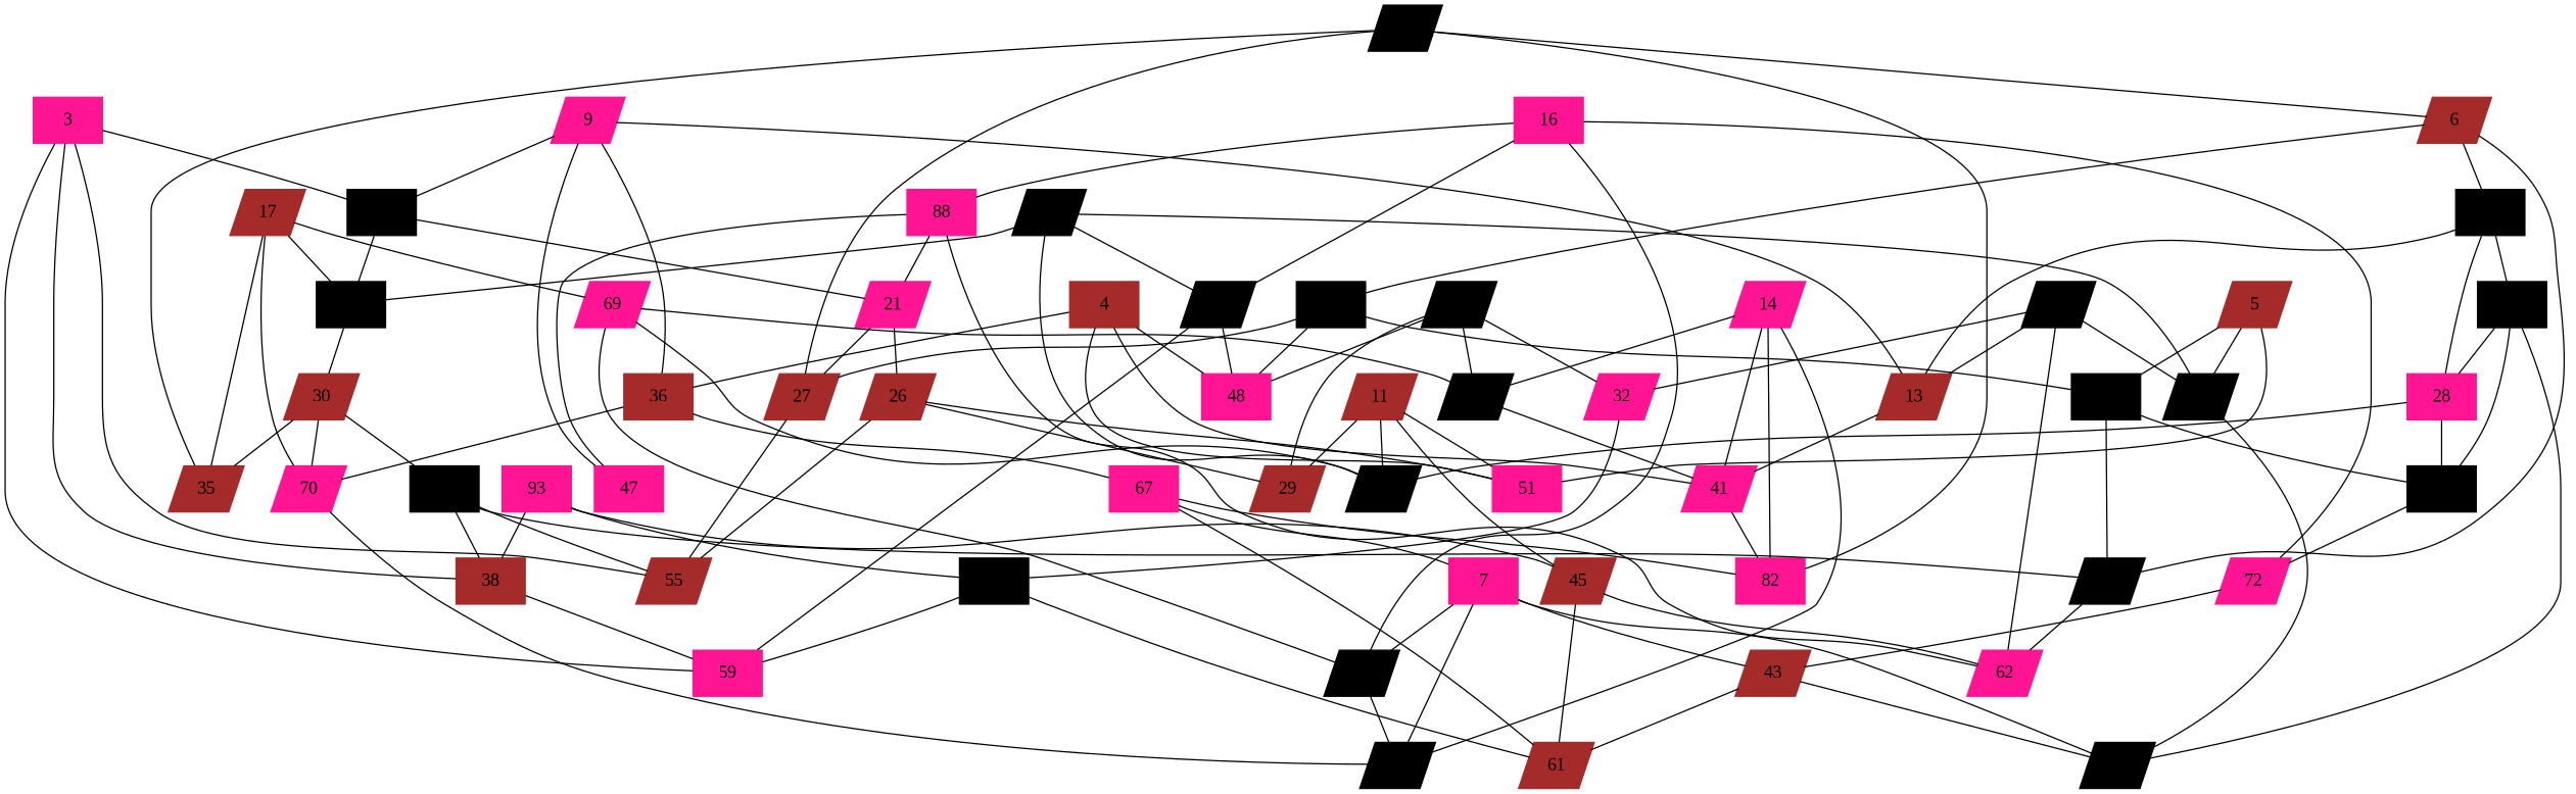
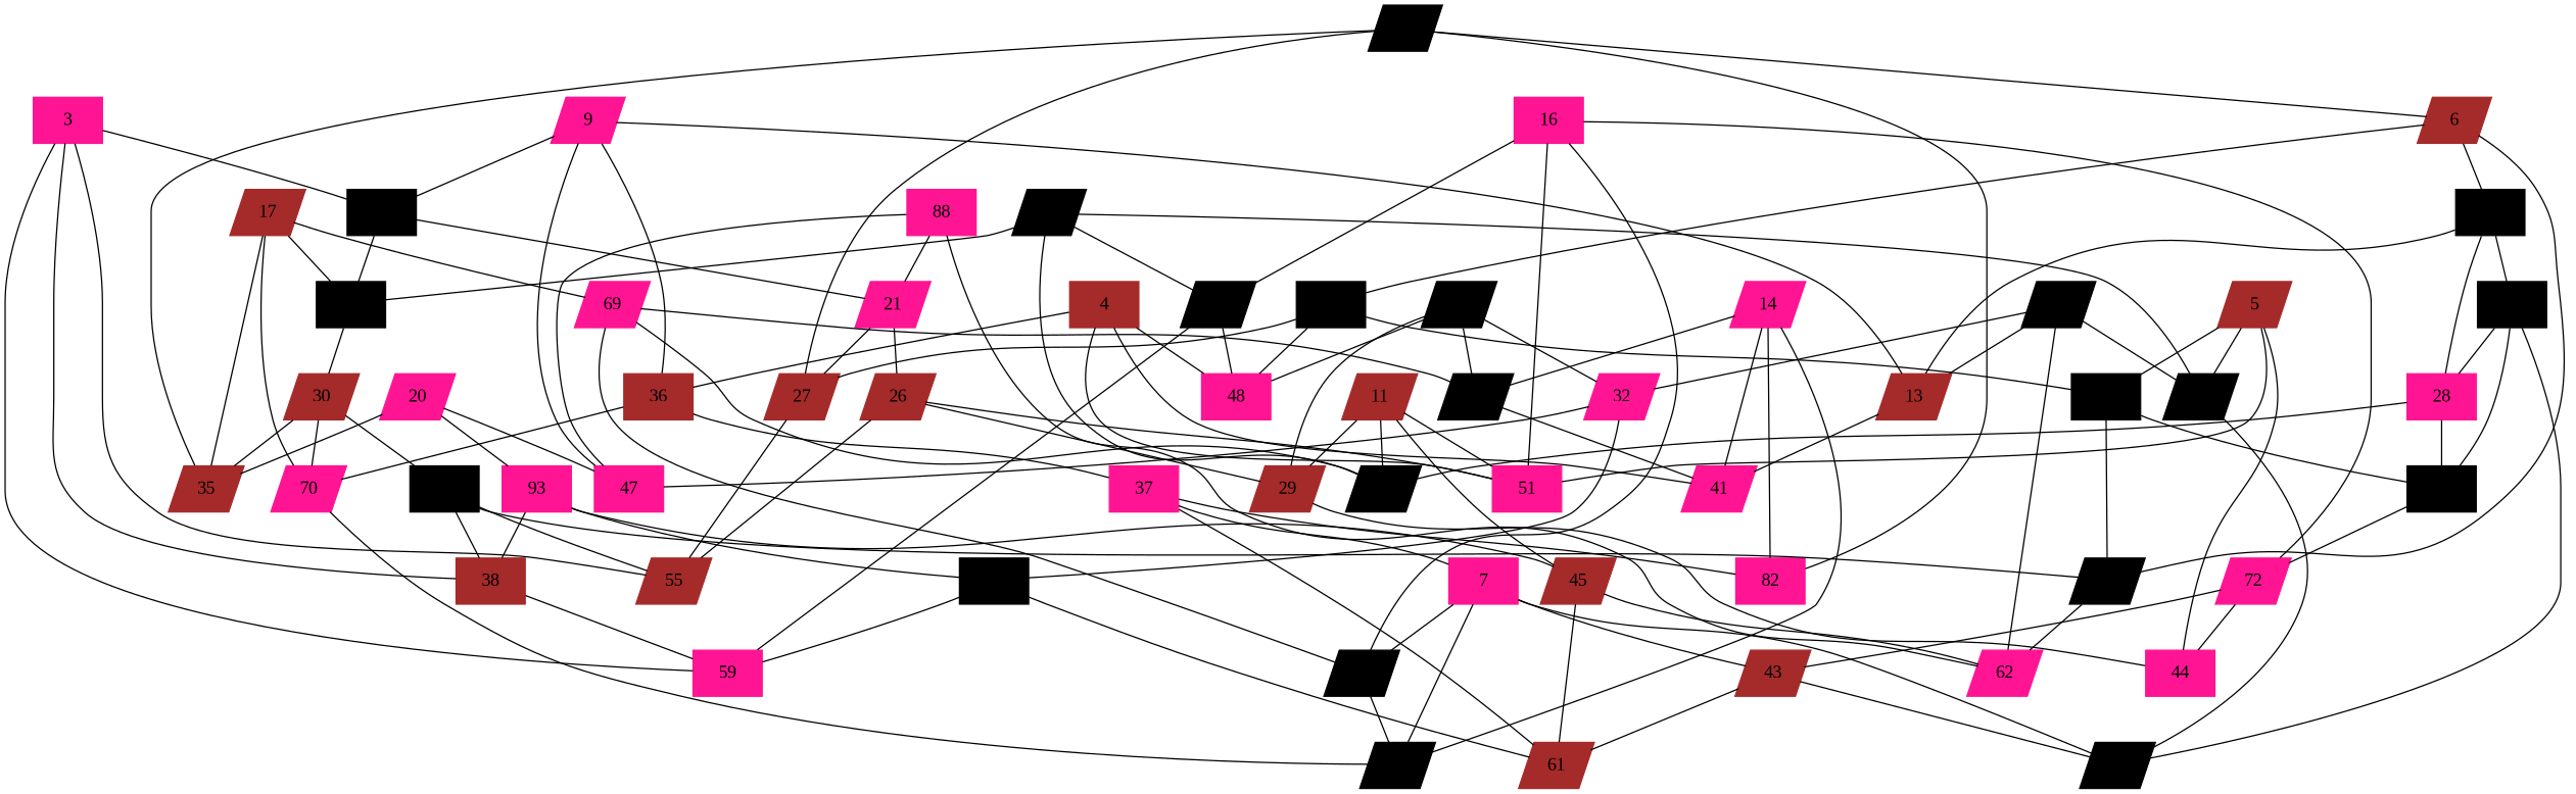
  graph {
    fontname="Liberation Serif"
    node [color=deeppink fontname="Liberation Serif" shape=parallelogram style=filled]
    edge [fontname="Liberation Serif"]
    1 [color=black]
    6 [color=brown]
    27 [color=brown]
    35 [color=brown]
    n5 [label=82 shape=box]
    10 [color=black shape=box]
    22 [color=black shape=box]
    57 [color=black]
    55 [color=brown]
    2 [color=black]
    13 [color=brown]
    32
    49 [color=black]
    n14 [label=62]
    41
    47 [shape=box]
    58 [color=black shape=box]
    56 [color=black]
    3 [shape=box]
    12 [color=black shape=box]
    38 [color=brown shape=box]
    59 [shape=box]
    25 [color=black shape=box]
    21
    4 [color=brown shape=box]
    36 [color=brown shape=box]
    48 [shape=box]
    51 [shape=box]
    n29 [label=70]
-   37 [shape=box label=67]
+   37 [shape=box]
    5 [color=brown]
    31 [color=black shape=box]
+   44 [shape=box]
    40 [color=black shape=box]
    24 [color=black shape=box]
    28 [shape=box]
    7 [shape=box]
    43 [color=brown]
    53 [color=black]
    54 [color=black]
    61 [color=brown]
    8 [color=black]
    39 [color=black]
    46 [color=black]
    30 [color=brown]
    9
    11 [color=brown]
    29 [color=brown]
    45 [color=brown]
    26 [color=brown]
    14
    34 [color=black]
+   20
    n54 [label=93 shape=box]
    15 [color=black]
    16 [shape=box]
    n57 [label=88 shape=box]
    n58 [label=72]
    17 [color=brown]
    n60 [label=69]
    33 [color=black shape=box]
    1 -- 6
    1 -- 27
    1 -- 35
    1 -- n5
    6 -- 10
    6 -- 22
    6 -- 57
    27 -- 55
    10 -- 13
    10 -- 24
    10 -- 28
    22 -- 27
    22 -- 48
    22 -- 31
    57 -- n14
    2 -- 13
    2 -- 32
    2 -- 49
    2 -- n14
    13 -- 41
+   32 -- 47
    32 -- 58
    49 -- 56
-   41 -- n5
    58 -- 59
    58 -- 61
    3 -- 55
    3 -- 12
    3 -- 38
    3 -- 59
    12 -- 25
    12 -- 21
    38 -- 59
    25 -- 30
    21 -- 27
    21 -- 26
    4 -- 41
    4 -- 36
    4 -- 48
    4 -- 51
    36 -- n29
    36 -- 37
    n29 -- 54
    37 -- n5
    37 -- 7
    37 -- 61
    5 -- 49
    5 -- 51
    5 -- 31
+   5 -- 44
    31 -- 57
    31 -- 40
    40 -- n58
    24 -- 56
    24 -- 40
    24 -- 28
    28 -- 40
    28 -- 39
    7 -- 56
    7 -- 43
    7 -- 53
    7 -- 54
    43 -- 56
    43 -- 61
    53 -- 54
    8 -- 49
    8 -- 25
    8 -- 39
    8 -- 46
    46 -- 59
    46 -- 48
    30 -- 35
    30 -- n29
    30 -- 33
    9 -- 13
    9 -- 47
    9 -- 12
    9 -- 36
    11 -- 51
    11 -- 39
    11 -- 29
    11 -- 45
+   29 -- 44
    45 -- n14
    45 -- 61
    26 -- 55
    26 -- 51
    26 -- 29
    14 -- n5
    14 -- 41
    14 -- 54
    14 -- 34
    34 -- 41
+   20 -- 35
+   20 -- 47
+   20 -- n54
    n54 -- 58
    n54 -- 38
    n54 -- 45
    15 -- 32
    15 -- 48
    15 -- 29
    15 -- 34
    16 -- 53
    16 -- 46
-   16 -- n57
+   16 -- 51
    16 -- n58
    n57 -- n14
    n57 -- 47
    n57 -- 21
+   n58 -- 44
    n58 -- 43
    17 -- 35
    17 -- 25
    17 -- n29
    17 -- n60
    n60 -- 53
    n60 -- 39
    n60 -- 34
    33 -- 57
    33 -- 55
    33 -- 38
  }
